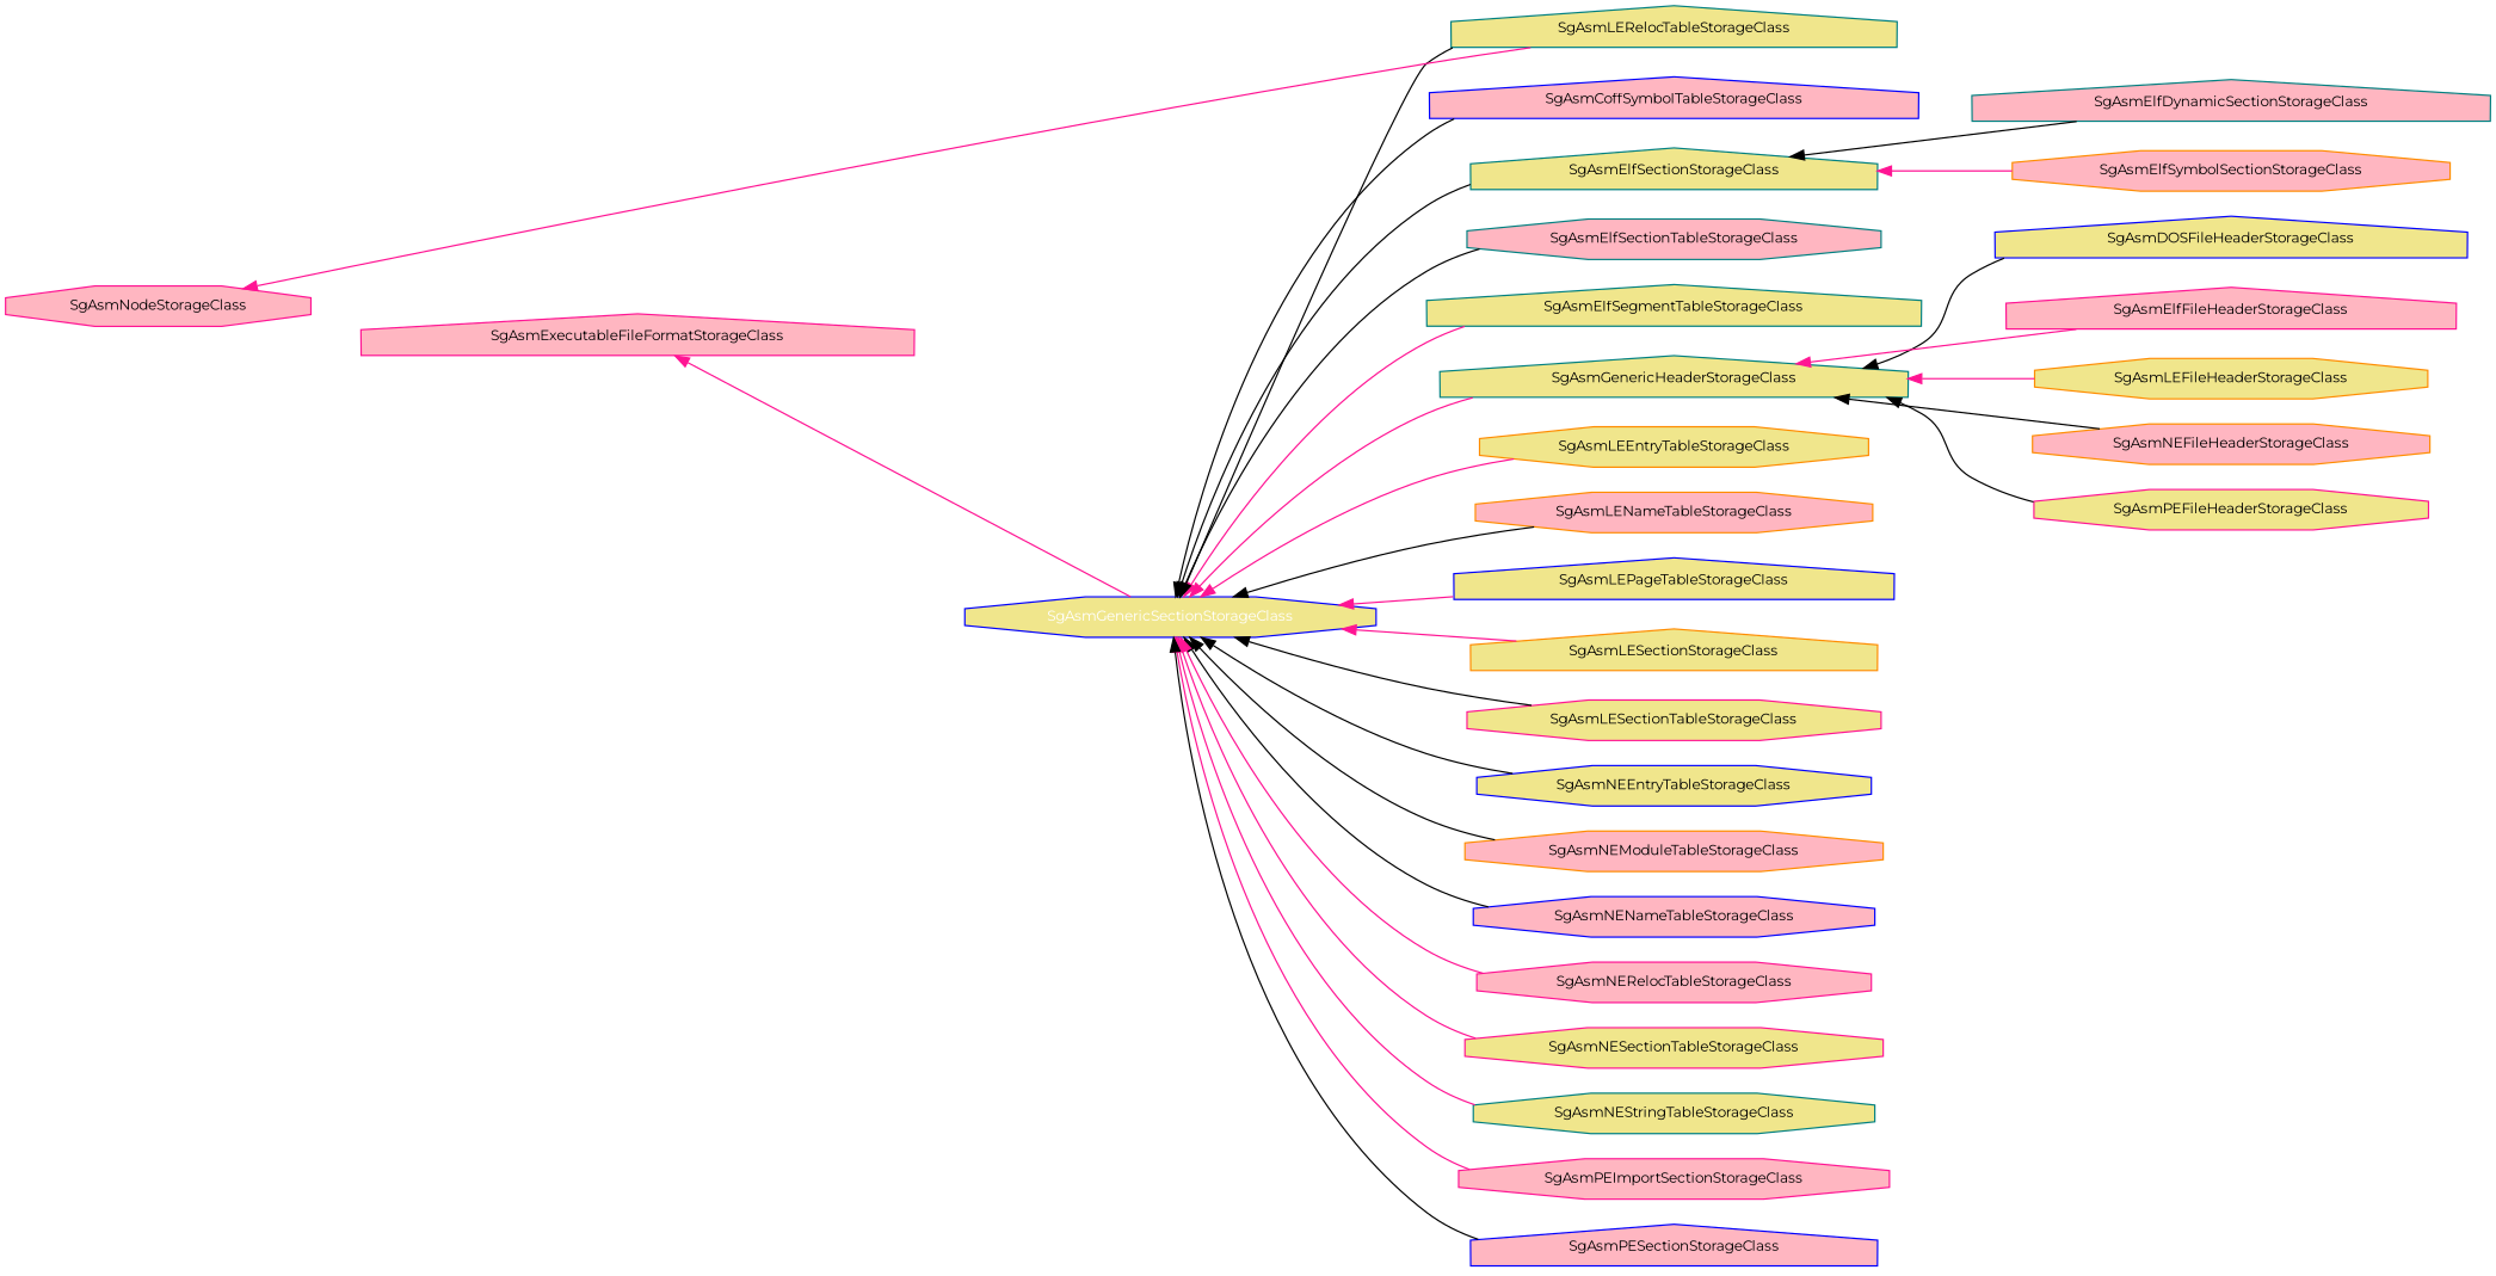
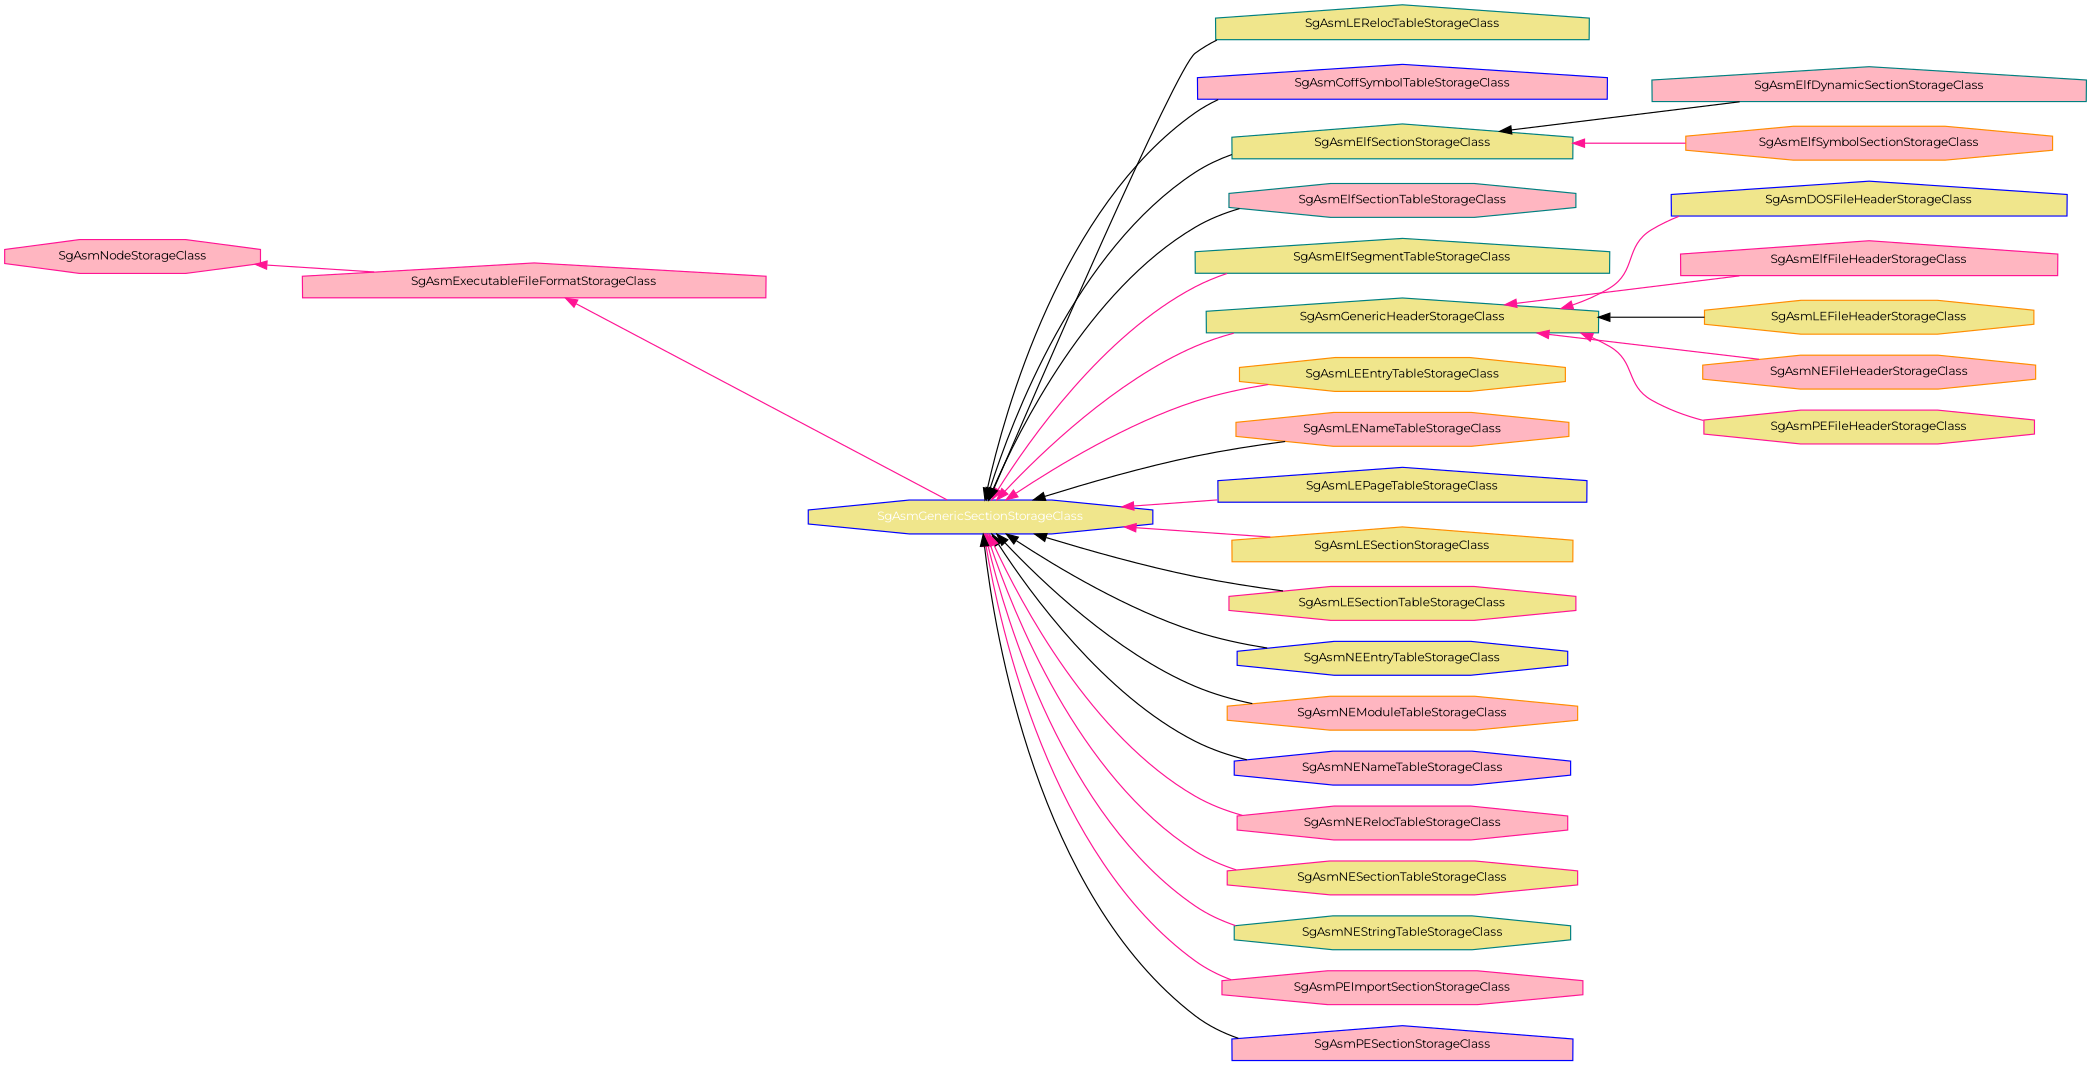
  digraph {
    fontname=Montserrat
    rankdir=LR
    node [color=deeppink fillcolor=khaki fontname=Montserrat fontsize=10 shape=octagon style=filled]
    edge [color=deeppink dir=back fontname=Montserrat fontsize=10 labelfontname=Helvetica labelfontsize=10 style=solid]
    n1 [color=blue fontcolor=white height=0.2 label=SgAsmGenericSectionStorageClass width=0.4]
    n2 [color=blue fillcolor=lightpink height=0.2 label=SgAsmCoffSymbolTableStorageClass shape=house width=0.4]
    n3 [color=teal height=0.2 label=SgAsmElfSectionStorageClass shape=house width=0.4]
    n4 [color=teal fillcolor=lightpink height=0.2 label=SgAsmElfSectionTableStorageClass width=0.4]
    n5 [color=teal height=0.2 label=SgAsmElfSegmentTableStorageClass shape=house width=0.4]
    n6 [color=teal height=0.2 label=SgAsmGenericHeaderStorageClass shape=house width=0.4]
    n7 [color=darkorange height=0.2 label=SgAsmLEEntryTableStorageClass width=0.4]
    n8 [color=darkorange fillcolor=lightpink height=0.2 label=SgAsmLENameTableStorageClass width=0.4]
    n9 [color=blue height=0.2 label=SgAsmLEPageTableStorageClass shape=house width=0.4]
    n10 [color=teal height=0.2 label=SgAsmLERelocTableStorageClass shape=house width=0.4]
    n11 [color=darkorange height=0.2 label=SgAsmLESectionStorageClass shape=house width=0.4]
    n12 [height=0.2 label=SgAsmLESectionTableStorageClass width=0.4]
    n13 [color=blue height=0.2 label=SgAsmNEEntryTableStorageClass width=0.4]
    n14 [color=darkorange fillcolor=lightpink height=0.2 label=SgAsmNEModuleTableStorageClass width=0.4]
    n15 [color=blue fillcolor=lightpink height=0.2 label=SgAsmNENameTableStorageClass width=0.4]
    n16 [fillcolor=lightpink height=0.2 label=SgAsmNERelocTableStorageClass width=0.4]
    n17 [height=0.2 label=SgAsmNESectionTableStorageClass width=0.4]
    n18 [color=teal height=0.2 label=SgAsmNEStringTableStorageClass width=0.4]
    n19 [fillcolor=lightpink height=0.2 label=SgAsmPEImportSectionStorageClass width=0.4]
    n20 [color=blue fillcolor=lightpink height=0.2 label=SgAsmPESectionStorageClass shape=house width=0.4]
    n21 [color=teal fillcolor=lightpink height=0.2 label=SgAsmElfDynamicSectionStorageClass shape=house width=0.4]
    n22 [color=darkorange fillcolor=lightpink height=0.2 label=SgAsmElfSymbolSectionStorageClass width=0.4]
    n23 [color=blue height=0.2 label=SgAsmDOSFileHeaderStorageClass shape=house width=0.4]
    n24 [fillcolor=lightpink height=0.2 label=SgAsmElfFileHeaderStorageClass shape=house width=0.4]
    n25 [color=darkorange height=0.2 label=SgAsmLEFileHeaderStorageClass width=0.4]
    n26 [color=darkorange fillcolor=lightpink height=0.2 label=SgAsmNEFileHeaderStorageClass width=0.4]
    n27 [height=0.2 label=SgAsmPEFileHeaderStorageClass width=0.4]
    n28 [fillcolor=lightpink height=0.2 label=SgAsmExecutableFileFormatStorageClass shape=house width=0.4]
    n29 [fillcolor=lightpink height=0.2 label=SgAsmNodeStorageClass width=0.4]
    n1 -> n2 [color=black]
    n1 -> n3 [color=black]
    n1 -> n4 [color=black]
    n1 -> n5
    n1 -> n6
    n1 -> n7
    n1 -> n8 [color=black]
    n1 -> n9
    n1 -> n10 [color=black]
    n1 -> n11
    n1 -> n12 [color=black]
    n1 -> n13 [color=black]
    n1 -> n14 [color=black]
    n1 -> n15 [color=black]
    n1 -> n16
    n1 -> n17
    n1 -> n18
    n1 -> n19
    n1 -> n20 [color=black]
    n3 -> n21 [color=black]
    n3 -> n22
-   n6 -> n23 [color=black]
+   n6 -> n23
    n6 -> n24
-   n6 -> n25
-   n6 -> n26 [color=black]
-   n6 -> n27 [color=black]
+   n6 -> n25 [color=black]
+   n6 -> n26
+   n6 -> n27
    n28 -> n1
-   n29 -> n10
+   n29 -> n28
  }
